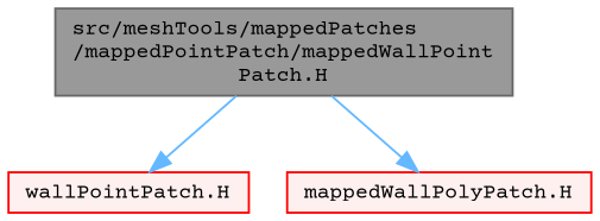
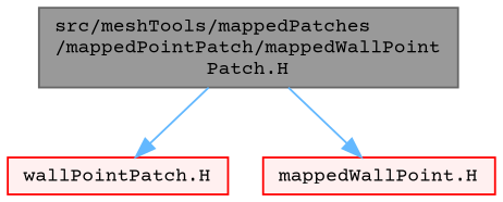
  digraph {
    fontname="Courier Prime"
    node [color=red fillcolor="#FFF0F0" fontname="Courier Prime" fontsize=10 shape=box style=filled]
    edge [color=steelblue1 fontname="Courier Prime" fontsize=10 labelfontname=Helvetica labelfontsize=10 style=solid]
    n1 [color=gray40 fillcolor=grey60 fontcolor=black height=0.2 label="src/meshTools/mappedPatches\l/mappedPointPatch/mappedWallPoint\lPatch.H" width=0.4]
    n2 [height=0.2 label="wallPointPatch.H" width=0.4]
-   n3 [height=0.2 label="mappedWallPolyPatch.H" width=0.4]
+   n3 [height=0.2 label="mappedWallPoint.H" width=0.4]
    n1 -> n2
    n1 -> n3
  }
